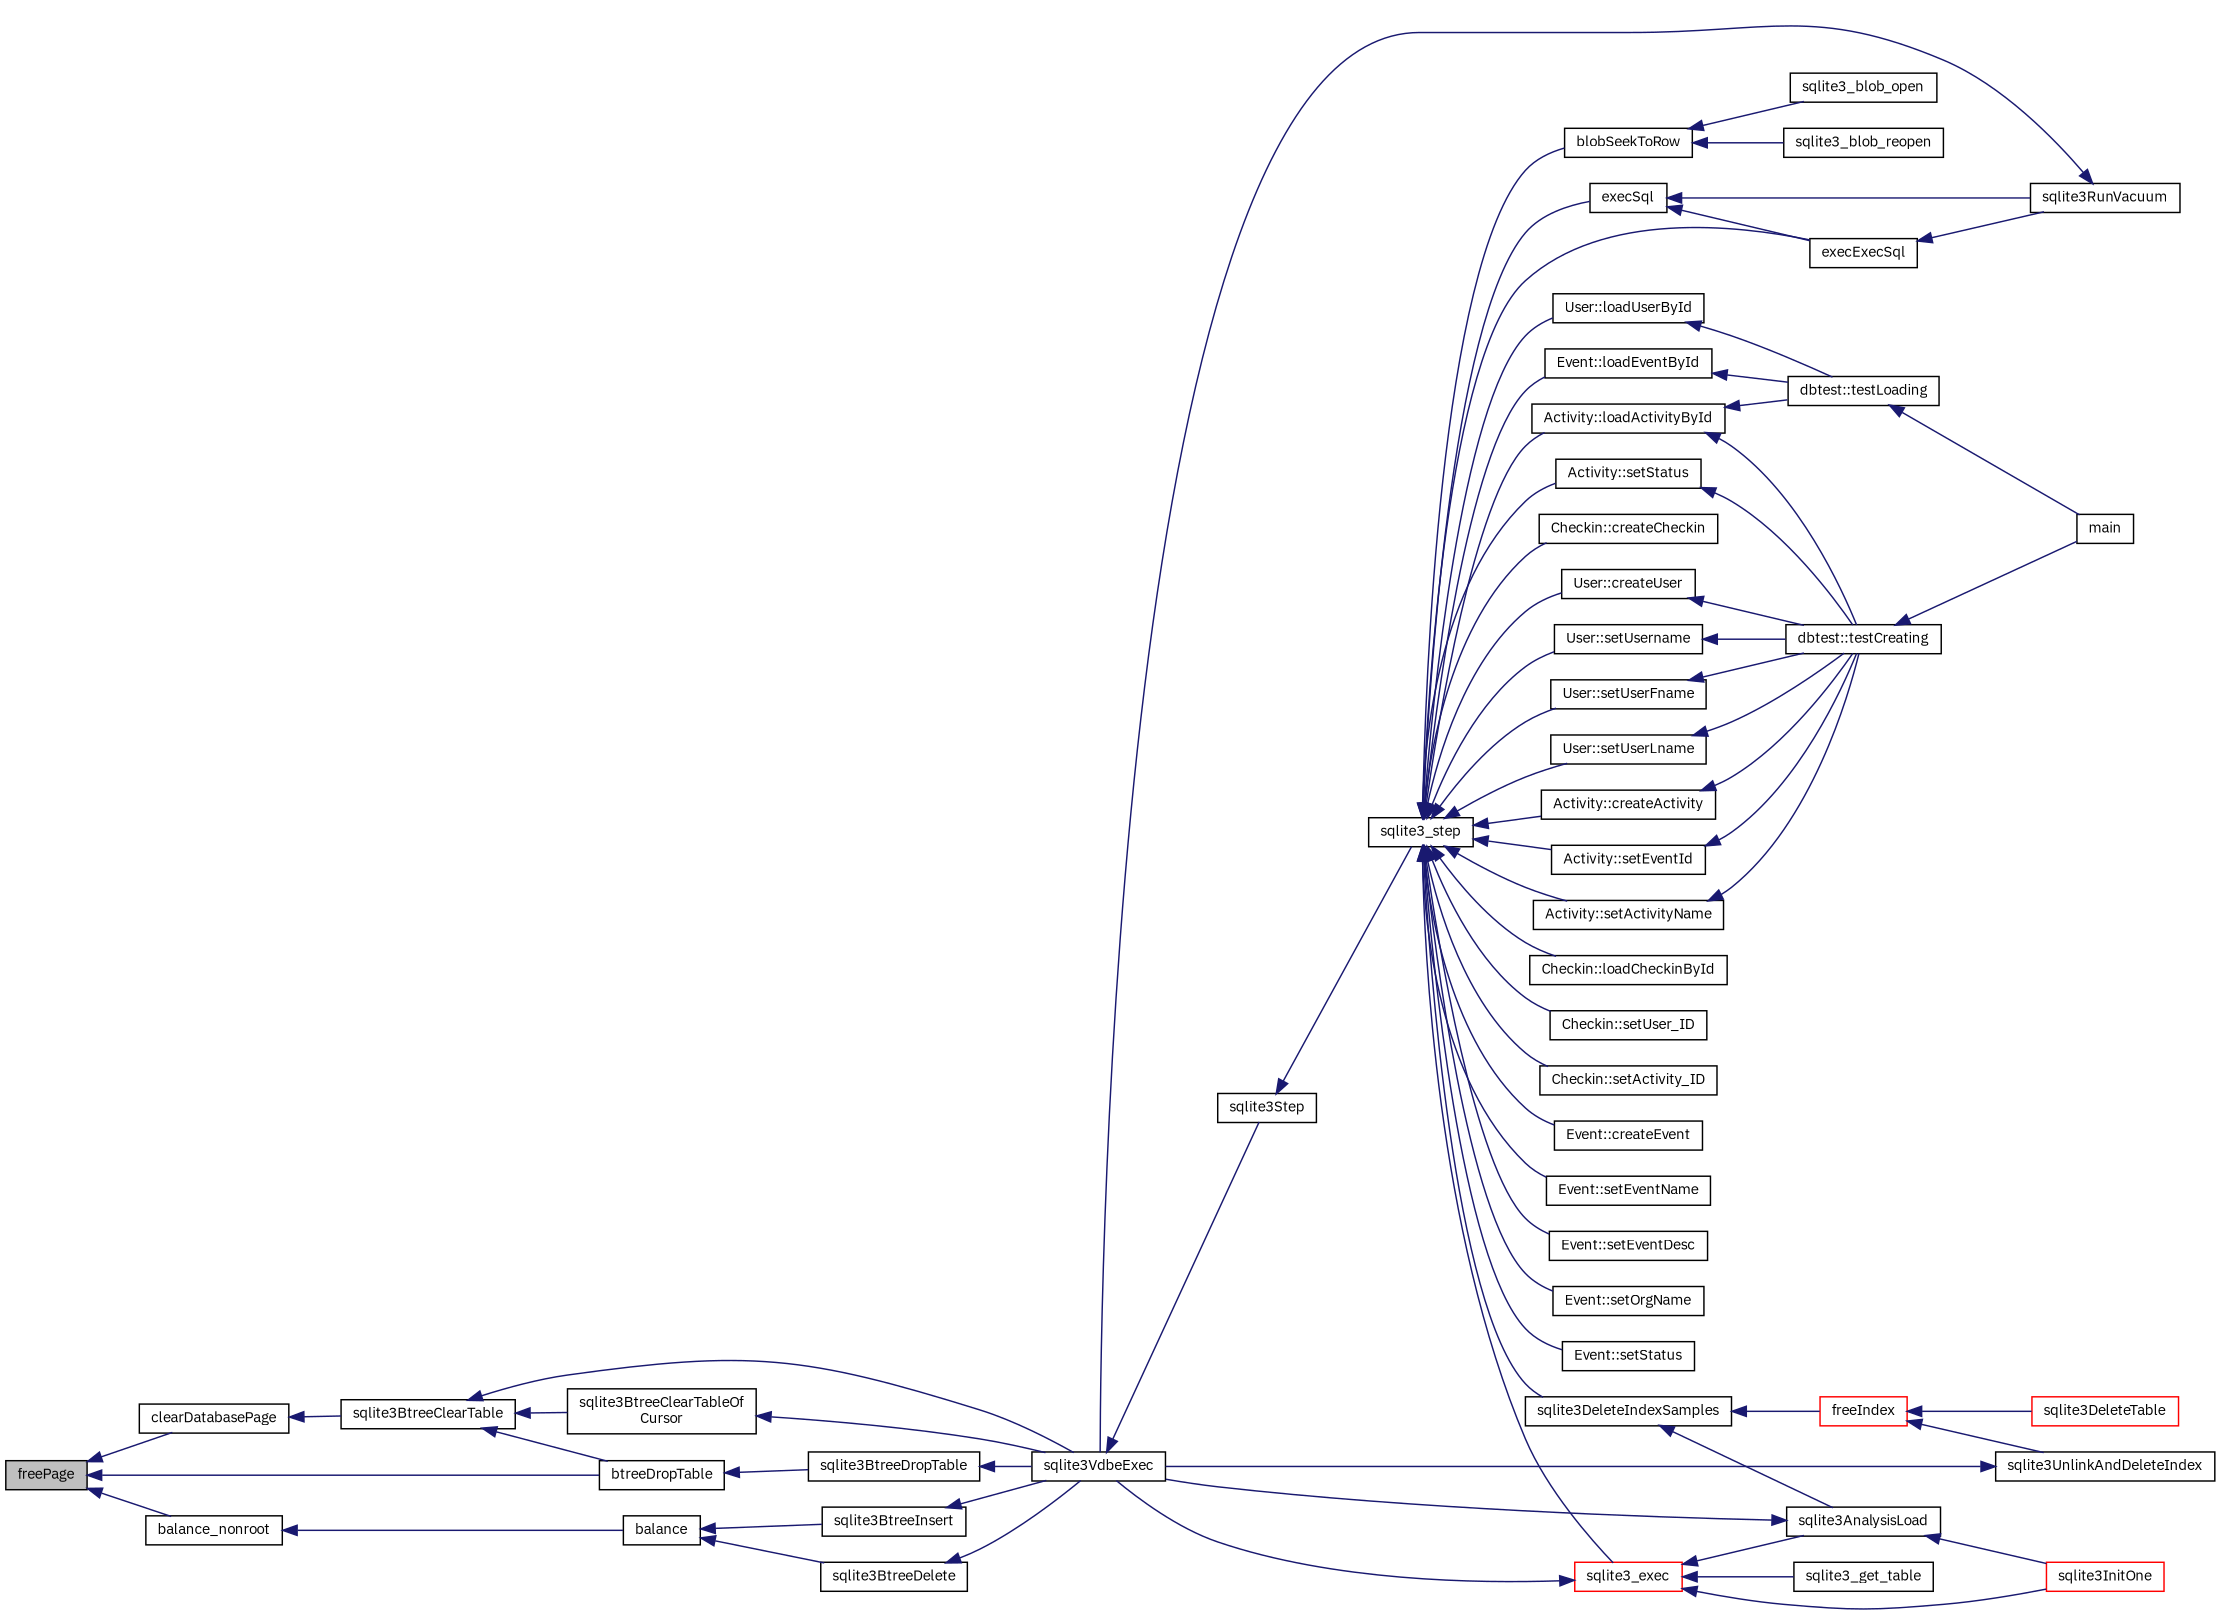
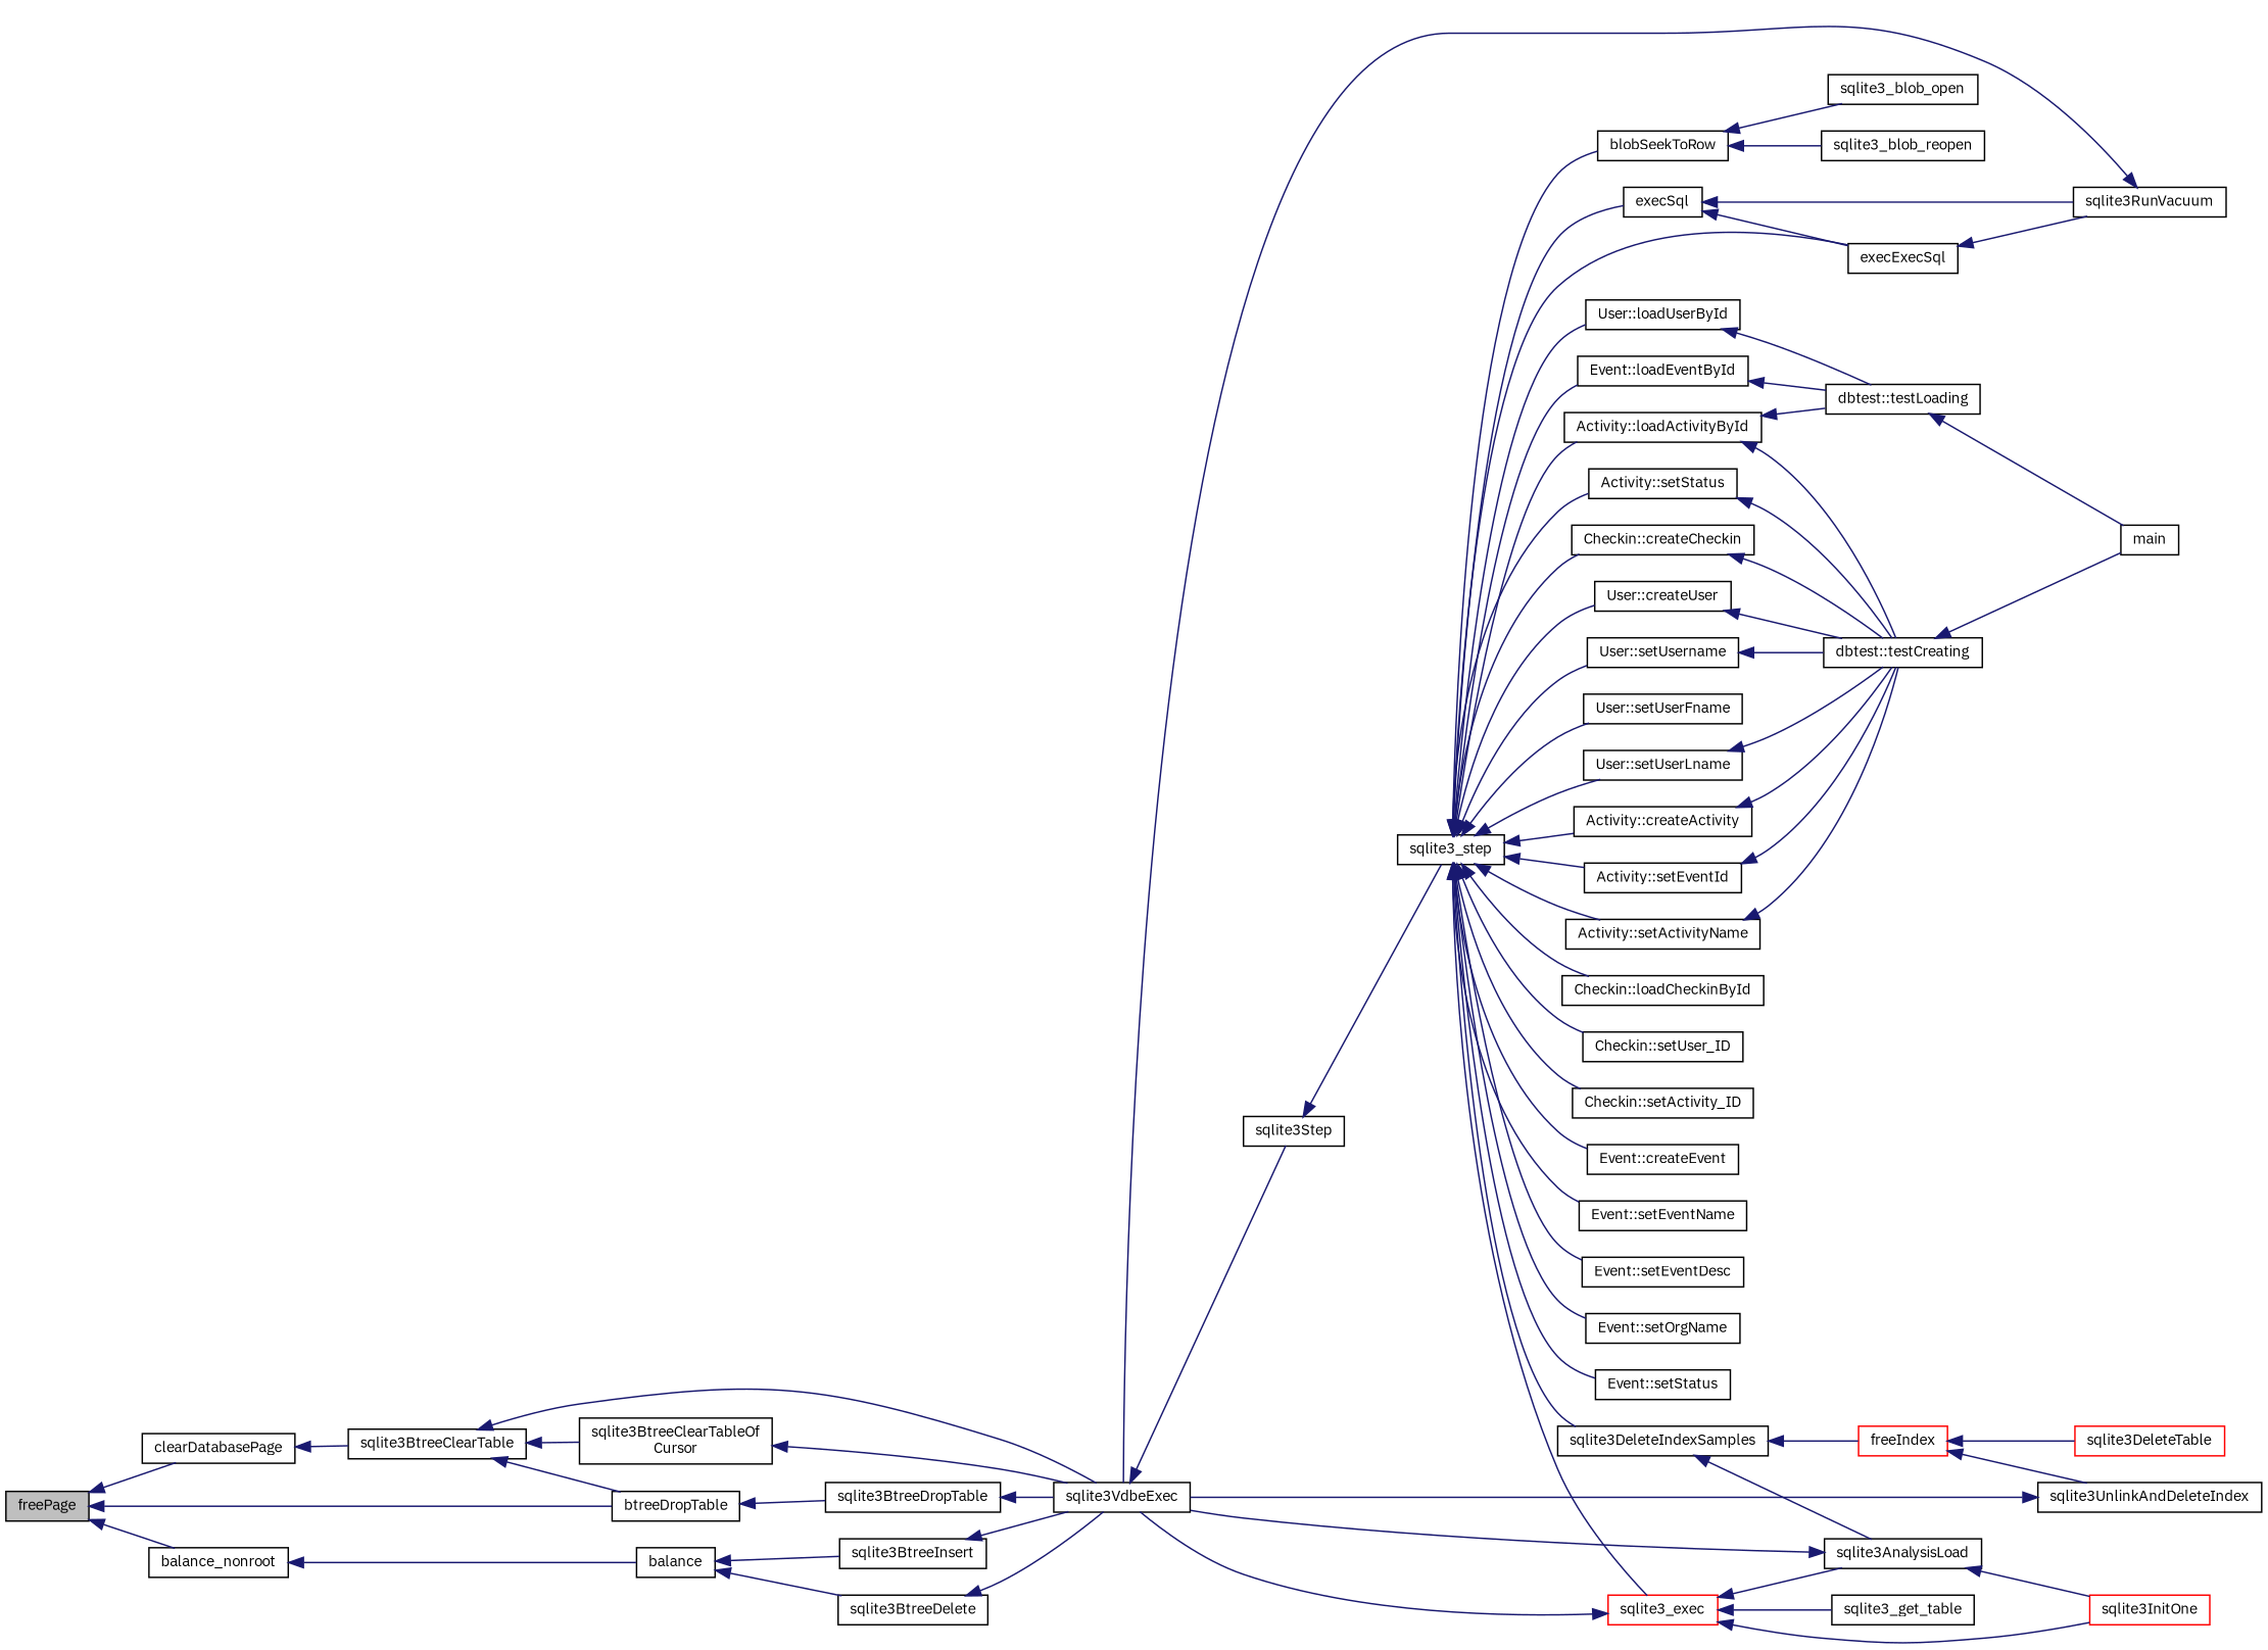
  digraph {
    fontname="IBM Plex Sans"
    rankdir=LR
    node [color=black fillcolor=white fontname="IBM Plex Sans" fontsize=10 shape=record style=filled]
    edge [color=midnightblue dir=back fontname="IBM Plex Sans" fontsize=10 labelfontname=FreeSans labelfontsize=10 style=solid]
    n1 [fillcolor=grey75 fontcolor=black height=0.2 label=freePage width=0.4]
    n2 [height=0.2 label=balance_nonroot width=0.4]
    n3 [height=0.2 label=clearDatabasePage width=0.4]
    n4 [height=0.2 label=btreeDropTable width=0.4]
    n5 [height=0.2 label=balance width=0.4]
    n6 [height=0.2 label=sqlite3BtreeClearTable width=0.4]
    n7 [height=0.2 label=sqlite3BtreeDropTable width=0.4]
    n8 [height=0.2 label=sqlite3BtreeInsert width=0.4]
    n9 [height=0.2 label=sqlite3BtreeDelete width=0.4]
    n10 [height=0.2 label=sqlite3VdbeExec width=0.4]
    n11 [height=0.2 label=sqlite3Step width=0.4]
    n12 [height=0.2 label=sqlite3_step width=0.4]
    n13 [height=0.2 label="Activity::createActivity" width=0.4]
    n14 [height=0.2 label="Activity::loadActivityById" width=0.4]
    n15 [height=0.2 label="Activity::setEventId" width=0.4]
    n16 [height=0.2 label="Activity::setActivityName" width=0.4]
    n17 [height=0.2 label="Activity::setStatus" width=0.4]
    n18 [height=0.2 label="Checkin::createCheckin" width=0.4]
    n19 [height=0.2 label="Checkin::loadCheckinById" width=0.4]
    n20 [height=0.2 label="Checkin::setUser_ID" width=0.4]
    n21 [height=0.2 label="Checkin::setActivity_ID" width=0.4]
    n22 [height=0.2 label="Event::createEvent" width=0.4]
    n23 [height=0.2 label="Event::loadEventById" width=0.4]
    n24 [height=0.2 label="Event::setEventName" width=0.4]
    n25 [height=0.2 label="Event::setEventDesc" width=0.4]
    n26 [height=0.2 label="Event::setOrgName" width=0.4]
    n27 [height=0.2 label="Event::setStatus" width=0.4]
    n28 [height=0.2 label=blobSeekToRow width=0.4]
    n29 [height=0.2 label=sqlite3DeleteIndexSamples width=0.4]
    n30 [color=red height=0.2 label=sqlite3_exec width=0.4]
    n31 [height=0.2 label=execSql width=0.4]
    n32 [height=0.2 label=execExecSql width=0.4]
    n33 [height=0.2 label="User::createUser" width=0.4]
    n34 [height=0.2 label="User::loadUserById" width=0.4]
    n35 [height=0.2 label="User::setUsername" width=0.4]
    n36 [height=0.2 label="User::setUserFname" width=0.4]
    n37 [height=0.2 label="User::setUserLname" width=0.4]
    n38 [height=0.2 label="dbtest::testCreating" width=0.4]
    n39 [height=0.2 label="dbtest::testLoading" width=0.4]
    n40 [height=0.2 label=sqlite3_blob_open width=0.4]
    n41 [height=0.2 label=sqlite3_blob_reopen width=0.4]
    n42 [height=0.2 label=sqlite3AnalysisLoad width=0.4]
    n43 [color=red height=0.2 label=freeIndex width=0.4]
    n44 [color=red height=0.2 label=sqlite3InitOne width=0.4]
    n45 [height=0.2 label=sqlite3_get_table width=0.4]
    n46 [height=0.2 label=sqlite3RunVacuum width=0.4]
    n47 [height=0.2 label=main width=0.4]
    n48 [height=0.2 label=sqlite3UnlinkAndDeleteIndex width=0.4]
    n49 [color=red height=0.2 label=sqlite3DeleteTable width=0.4]
    n50 [height=0.2 label="sqlite3BtreeClearTableOf\lCursor" width=0.4]
    n1 -> n2
    n1 -> n3
    n1 -> n4
    n2 -> n5
    n3 -> n6
    n4 -> n7
    n5 -> n8
    n5 -> n9
    n6 -> n4
    n6 -> n10
    n6 -> n50
    n7 -> n10
    n8 -> n10
    n9 -> n10
    n10 -> n11
    n11 -> n12
    n12 -> n13
    n12 -> n14
    n12 -> n15
    n12 -> n16
    n12 -> n17
    n12 -> n18
    n12 -> n19
    n12 -> n20
    n12 -> n21
    n12 -> n22
    n12 -> n23
    n12 -> n24
    n12 -> n25
    n12 -> n26
    n12 -> n27
    n12 -> n28
    n12 -> n29
    n12 -> n30
    n12 -> n31
    n12 -> n32
    n12 -> n33
    n12 -> n34
    n12 -> n35
    n12 -> n36
    n12 -> n37
    n13 -> n38
    n14 -> n38
    n14 -> n39
    n15 -> n38
    n16 -> n38
    n17 -> n38
    n23 -> n39
    n28 -> n40
    n28 -> n41
    n29 -> n42
    n29 -> n43
    n30 -> n10
    n30 -> n42
    n30 -> n44
    n30 -> n45
    n31 -> n32
    n31 -> n46
    n32 -> n46
    n33 -> n38
    n34 -> n39
    n35 -> n38
-   n36 -> n38
+   n18 -> n38
    n37 -> n38
    n38 -> n47
    n39 -> n47
    n42 -> n10
    n42 -> n44
    n43 -> n48
    n43 -> n49
    n46 -> n10
    n48 -> n10
    n50 -> n10
  }
